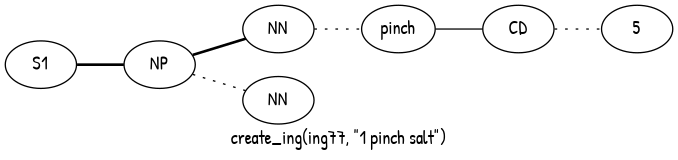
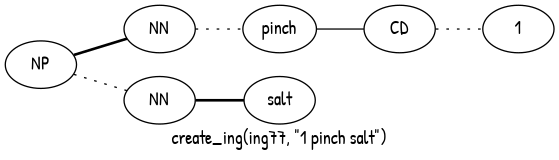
  graph {
    fontname="Patrick Hand"
    label="create_ing(ing77, \"1 pinch salt\")"
    rankdir=LR
    node [fontname="Patrick Hand"]
    edge [fontname="Patrick Hand" style=bold]
-   n1 [label=S1]
    n2 [label=NP]
    n3 [label=NN]
    n4 [label=NN]
    n5 [label=CD]
-   n6 [label=5]
+   n6 [label=1]
    n7 [label=pinch]
-   n1 -- n2
+   n8 [label=salt]
    n2 -- n3
    n2 -- n4 [style=dotted]
    n3 -- n7 [style=dotted]
+   n4 -- n8
    n5 -- n6 [style=dotted]
    n7 -- n5 [style=solid]
  }
